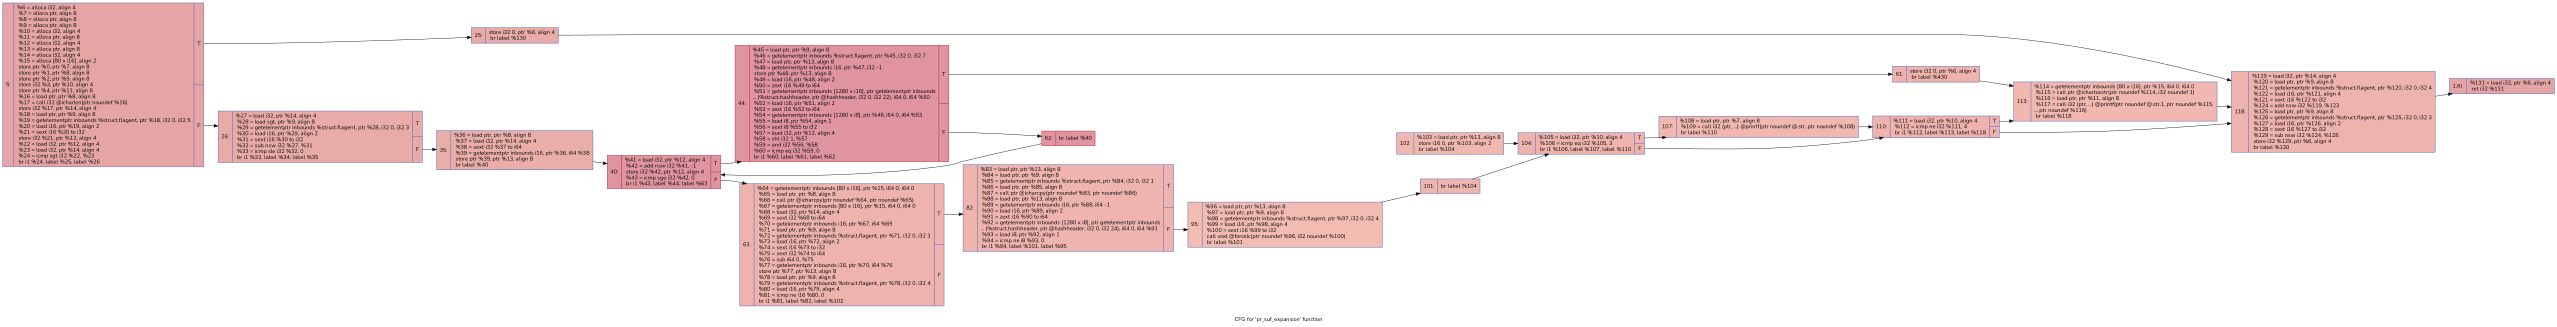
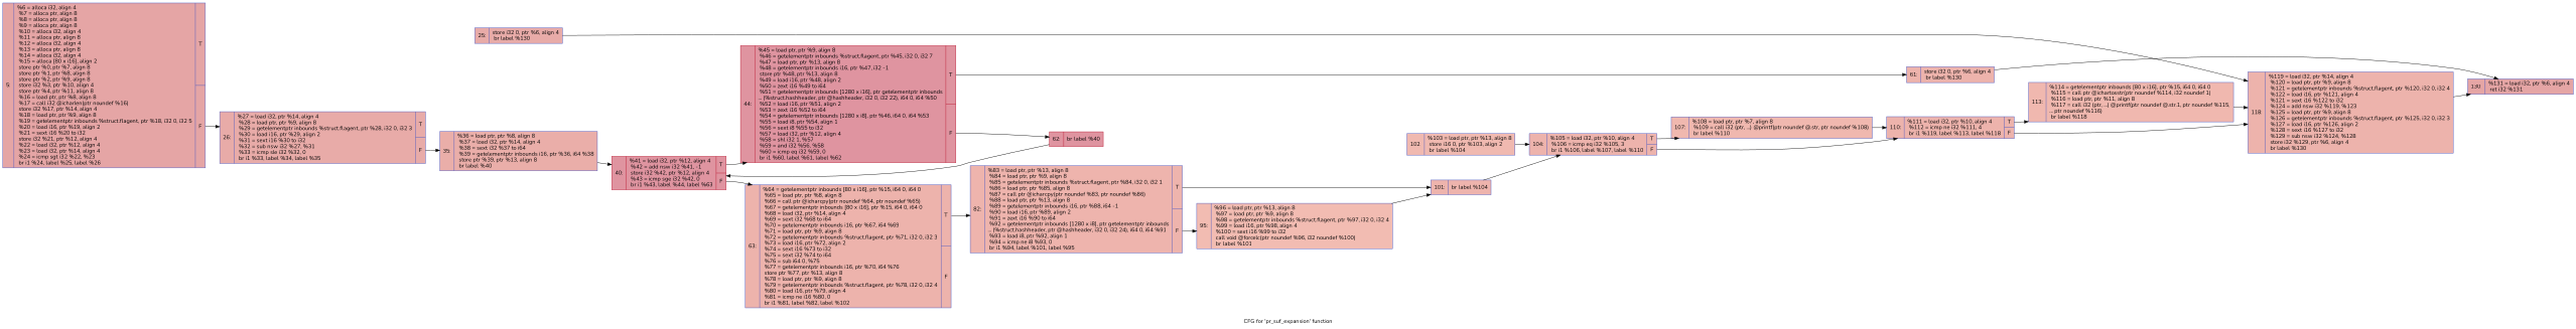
  digraph {
    fontname=Nunito
    label="CFG for 'pr_suf_expansion' function"
    rankdir=LR
    node [color="#3d50c3ff" fillcolor="#d6524470" fontname=Nunito shape=record style=filled]
    edge [fontname=Nunito]
    n1 [fillcolor="#c5333470" label="{5:\l|  %6 = alloca i32, align 4\l  %7 = alloca ptr, align 8\l  %8 = alloca ptr, align 8\l  %9 = alloca ptr, align 8\l  %10 = alloca i32, align 4\l  %11 = alloca ptr, align 8\l  %12 = alloca i32, align 4\l  %13 = alloca ptr, align 8\l  %14 = alloca i32, align 4\l  %15 = alloca [80 x i16], align 2\l  store ptr %0, ptr %7, align 8\l  store ptr %1, ptr %8, align 8\l  store ptr %2, ptr %9, align 8\l  store i32 %3, ptr %10, align 4\l  store ptr %4, ptr %11, align 8\l  %16 = load ptr, ptr %8, align 8\l  %17 = call i32 @icharlen(ptr noundef %16)\l  store i32 %17, ptr %14, align 4\l  %18 = load ptr, ptr %9, align 8\l  %19 = getelementptr inbounds %struct.flagent, ptr %18, i32 0, i32 5\l  %20 = load i16, ptr %19, align 2\l  %21 = sext i16 %20 to i32\l  store i32 %21, ptr %12, align 4\l  %22 = load i32, ptr %12, align 4\l  %23 = load i32, ptr %14, align 4\l  %24 = icmp sgt i32 %22, %23\l  br i1 %24, label %25, label %26\l|{<s0>T|<s1>F}}"]
    n2 [fillcolor="#cc403a70" label="{25:\l|  store i32 0, ptr %6, align 4\l  br label %130\l}"]
-   n3 [fillcolor="#cc403a70" label="{26:\l|  %27 = load i32, ptr %14, align 4\l  %28 = load sgt, ptr %9, align 8\l  %29 = getelementptr inbounds %struct.flagent, ptr %28, i32 0, i32 3\l  %30 = load i16, ptr %29, align 2\l  %31 = sext i16 %30 to i32\l  %32 = sub nsw i32 %27, %31\l  %33 = icmp sle i32 %32, 0\l  br i1 %33, label %34, label %35\l|{<s0>T|<s1>F}}"]
+   n3 [fillcolor="#cc403a70" label="{26:\l|  %27 = load i32, ptr %14, align 4\l  %28 = load ptr, ptr %9, align 8\l  %29 = getelementptr inbounds %struct.flagent, ptr %28, i32 0, i32 3\l  %30 = load i16, ptr %29, align 2\l  %31 = sext i16 %30 to i32\l  %32 = sub nsw i32 %27, %31\l  %33 = icmp sle i32 %32, 0\l  br i1 %33, label %34, label %35\l|{<s0>T|<s1>F}}"]
    n4 [label="{118:\l|  %119 = load i32, ptr %14, align 4\l  %120 = load ptr, ptr %9, align 8\l  %121 = getelementptr inbounds %struct.flagent, ptr %120, i32 0, i32 4\l  %122 = load i16, ptr %121, align 4\l  %121 = sext i16 %122 to i32\l  %124 = add nsw i32 %119, %123\l  %125 = load ptr, ptr %9, align 8\l  %126 = getelementptr inbounds %struct.flagent, ptr %125, i32 0, i32 3\l  %127 = load i16, ptr %126, align 2\l  %128 = sext i16 %127 to i32\l  %129 = sub nsw i32 %124, %128\l  store i32 %129, ptr %6, align 4\l  br label %130\l}"]
    n5 [fillcolor="#d0473d70" label="{35:\l|  %36 = load ptr, ptr %8, align 8\l  %37 = load i32, ptr %14, align 4\l  %38 = sext i32 %37 to i64\l  %39 = getelementptr inbounds i16, ptr %36, i64 %38\l  store ptr %39, ptr %13, align 8\l  br label %40\l}"]
    n6 [fillcolor="#c5333470" label="{130:\l|  %131 = load i32, ptr %6, align 4\l  ret i32 %131\l}"]
    n7 [color="#b70d28ff" fillcolor="#b70d2870" label="{40:\l|  %41 = load i32, ptr %12, align 4\l  %42 = add nsw i32 %41, -1\l  store i32 %42, ptr %12, align 4\l  %43 = icmp sge i32 %42, 0\l  br i1 %43, label %44, label %63\l|{<s0>T|<s1>F}}"]
    n8 [color="#b70d28ff" fillcolor="#b70d2870" label="{44:\l|  %45 = load ptr, ptr %9, align 8\l  %46 = getelementptr inbounds %struct.flagent, ptr %45, i32 0, i32 7\l  %47 = load ptr, ptr %13, align 8\l  %48 = getelementptr inbounds i16, ptr %47, i32 -1\l  store ptr %48, ptr %13, align 8\l  %49 = load i16, ptr %48, align 2\l  %50 = zext i16 %49 to i64\l  %51 = getelementptr inbounds [1280 x i16], ptr getelementptr inbounds\l... (%struct.hashheader, ptr @hashheader, i32 0, i32 22), i64 0, i64 %50\l  %52 = load i16, ptr %51, align 2\l  %53 = zext i16 %52 to i64\l  %54 = getelementptr inbounds [1280 x i8], ptr %46, i64 0, i64 %53\l  %55 = load i8, ptr %54, align 1\l  %56 = sext i8 %55 to i32\l  %57 = load i32, ptr %12, align 4\l  %58 = shl i32 1, %57\l  %59 = and i32 %56, %58\l  %60 = icmp eq i32 %59, 0\l  br i1 %60, label %61, label %62\l|{<s0>T|<s1>F}}"]
    n9 [label="{63:\l|  %64 = getelementptr inbounds [80 x i16], ptr %15, i64 0, i64 0\l  %65 = load ptr, ptr %8, align 8\l  %66 = call ptr @icharcpy(ptr noundef %64, ptr noundef %65)\l  %67 = getelementptr inbounds [80 x i16], ptr %15, i64 0, i64 0\l  %68 = load i32, ptr %14, align 4\l  %69 = sext i32 %68 to i64\l  %70 = getelementptr inbounds i16, ptr %67, i64 %69\l  %71 = load ptr, ptr %9, align 8\l  %72 = getelementptr inbounds %struct.flagent, ptr %71, i32 0, i32 3\l  %73 = load i16, ptr %72, align 2\l  %74 = sext i16 %73 to i32\l  %75 = sext i32 %74 to i64\l  %76 = sub i64 0, %75\l  %77 = getelementptr inbounds i16, ptr %70, i64 %76\l  store ptr %77, ptr %13, align 8\l  %78 = load ptr, ptr %9, align 8\l  %79 = getelementptr inbounds %struct.flagent, ptr %78, i32 0, i32 4\l  %80 = load i16, ptr %79, align 4\l  %81 = icmp ne i16 %80, 0\l  br i1 %81, label %82, label %102\l|{<s0>T|<s1>F}}"]
-   n10 [label="{61:\l|  store i32 0, ptr %6, align 4\l  br label %430\l}"]
+   n10 [label="{61:\l|  store i32 0, ptr %6, align 4\l  br label %130\l}"]
    n11 [color="#b70d28ff" fillcolor="#b70d2870" label="{62:\l|  br label %40\l}"]
    n12 [fillcolor="#d8564670" label="{82:\l|  %83 = load ptr, ptr %13, align 8\l  %84 = load ptr, ptr %9, align 8\l  %85 = getelementptr inbounds %struct.flagent, ptr %84, i32 0, i32 1\l  %86 = load ptr, ptr %85, align 8\l  %87 = call ptr @icharcpy(ptr noundef %83, ptr noundef %86)\l  %88 = load ptr, ptr %13, align 8\l  %89 = getelementptr inbounds i16, ptr %88, i64 -1\l  %90 = load i16, ptr %89, align 2\l  %91 = zext i16 %90 to i64\l  %92 = getelementptr inbounds [1280 x i8], ptr getelementptr inbounds\l... (%struct.hashheader, ptr @hashheader, i32 0, i32 24), i64 0, i64 %91\l  %93 = load i8, ptr %92, align 1\l  %94 = icmp ne i8 %93, 0\l  br i1 %94, label %101, label %95\l|{<s0>T|<s1>F}}"]
    n13 [fillcolor="#d8564670" label="{101:\l|  br label %104\l}"]
    n14 [fillcolor="#e1675170" label="{95:\l|  %96 = load ptr, ptr %13, align 8\l  %97 = load ptr, ptr %9, align 8\l  %98 = getelementptr inbounds %struct.flagent, ptr %97, i32 0, i32 4\l  %99 = load i16, ptr %98, align 4\l  %100 = sext i16 %99 to i32\l  call void @forcelc(ptr noundef %96, i32 noundef %100)\l  br label %101\l}"]
    n15 [fillcolor="#de614d70" label="{102:\l|  %103 = load ptr, ptr %13, align 8\l  store i16 0, ptr %103, align 2\l  br label %104\l}"]
    n16 [label="{104:\l|  %105 = load i32, ptr %10, align 4\l  %106 = icmp eq i32 %105, 3\l  br i1 %106, label %107, label %110\l|{<s0>T|<s1>F}}"]
    n17 [fillcolor="#dc5d4a70" label="{107:\l|  %108 = load ptr, ptr %7, align 8\l  %109 = call i32 (ptr, ...) @printf(ptr noundef @.str, ptr noundef %108)\l  br label %110\l}"]
-   n18 [label="{110:\l|  %111 = load i32, ptr %10, align 4\l  %112 = icmp ne i32 %111, 4\l  br i1 %112, label %113, label %118\l|{<s0>T|<s1>F}}"]
+   n18 [label="{110:\l|  %111 = load i32, ptr %10, align 4\l  %112 = icmp ne i32 %111, 4\l  br i1 %119, label %113, label %118\l|{<s0>T|<s1>F}}"]
    n19 [fillcolor="#dc5d4a70" label="{113:\l|  %114 = getelementptr inbounds [80 x i16], ptr %15, i64 0, i64 0\l  %115 = call ptr @ichartosstr(ptr noundef %114, i32 noundef 1)\l  %116 = load ptr, ptr %11, align 8\l  %117 = call i32 (ptr, ...) @printf(ptr noundef @.str.1, ptr noundef %115,\l... ptr noundef %116)\l  br label %118\l}"]
-   n1 -> n2 [tailport=s0]
    n1 -> n3 [tailport=s1]
    n2 -> n4
    n3 -> n5 [tailport=s1]
    n4 -> n6
    n5 -> n7
    n7 -> n8 [tailport=s0]
    n7 -> n9 [tailport=s1]
    n8 -> n10 [tailport=s0]
    n8 -> n11 [tailport=s1]
    n9 -> n12 [tailport=s0]
-   n10 -> n19
+   n10 -> n6
    n11 -> n7
+   n12 -> n13 [tailport=s0]
    n12 -> n14 [tailport=s1]
    n13 -> n16
    n14 -> n13
    n15 -> n16
    n16 -> n17 [tailport=s0]
    n16 -> n18 [tailport=s1]
    n17 -> n18
    n18 -> n4 [tailport=s1]
    n18 -> n19 [tailport=s0]
    n19 -> n4
  }
